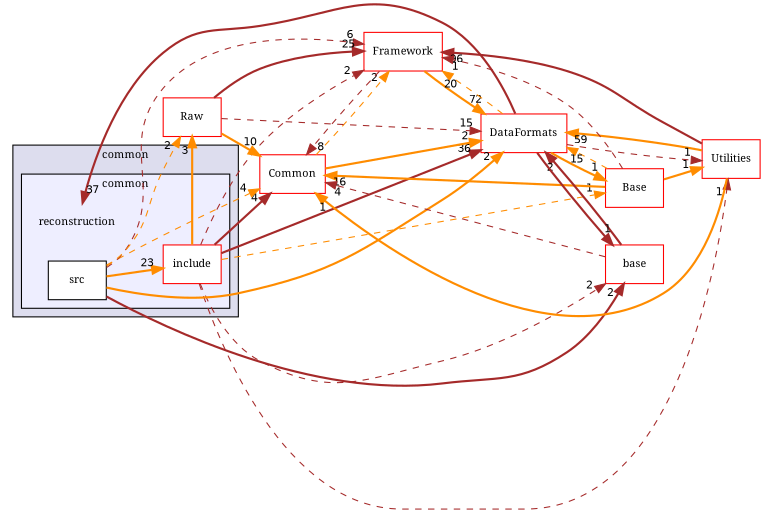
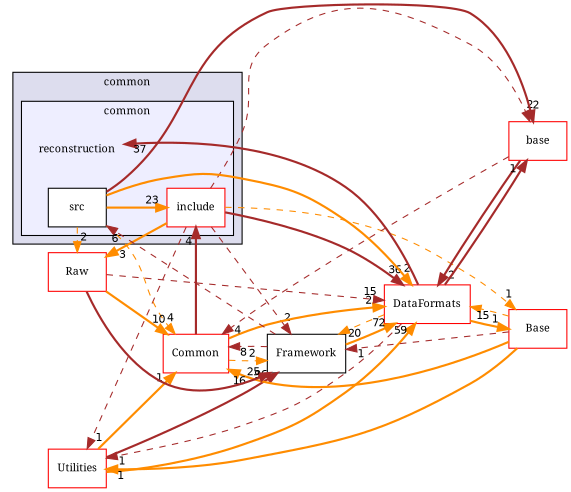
  digraph {
    compound=true
    fontname="Noto Serif"
    rankdir=LR
    node [fontname="Noto Serif" fontsize=10 shape=box color=red]
    edge [color=brown fontname="Noto Serif" headlabel=1 labeldistance=1.5 labelfontname=Helvetica labelfontsize=10 style=bold]
    n1 [label=reconstruction shape=plaintext color=""]
    n2 [fillcolor=white label=include style=filled]
    n3 [color=black fillcolor=white label=src style=filled]
    n4 [label=Common]
    n5 [label=Utilities]
    n6 [label=Base]
    n7 [label=base]
-   n8 [label=Framework]
+   n8 [color=black label=Framework]
    n9 [label=Raw]
    n10 [label=DataFormats]
    subgraph cluster_1 {
      bgcolor="#ddddee"
      fontsize=10
      label=common
      pencolor=black
      subgraph cluster_2 {
        bgcolor="#eeeeff"
        fontsize=10
        label=common
        pencolor=black
        n1
        n2
        n3
      }
    }
-   n2 -> n4 [headlabel=4]
+   n4 -> n2 [headlabel=4]
    n2 -> n5 [style=dashed]
    n2 -> n6 [color=darkorange style=dashed]
    n2 -> n7 [headlabel=2 style=dashed]
    n2 -> n8 [headlabel=2 style=dashed]
    n2 -> n9 [color=darkorange headlabel=3]
    n2 -> n10 [headlabel=36]
    n3 -> n2 [color=darkorange headlabel=23]
    n3 -> n4 [color=darkorange headlabel=4 style=dashed]
    n3 -> n7 [headlabel=2]
-   n3 -> n8 [headlabel=6 style=dashed]
+   n8 -> n3 [headlabel=6 style=dashed]
    n3 -> n9 [color=darkorange headlabel=2 style=dashed]
    n3 -> n10 [color=darkorange headlabel=2]
    n4 -> n8 [color=darkorange headlabel=2 style=dashed]
    n4 -> n10 [color=darkorange headlabel=2]
    n5 -> n4 [color=darkorange]
    n5 -> n8 [headlabel=96]
    n5 -> n10 [color=darkorange headlabel=59]
    n6 -> n4 [color=darkorange headlabel=16]
    n6 -> n5 [color=darkorange]
    n6 -> n8 [style=dashed]
    n6 -> n10 [color=darkorange headlabel=15 style=dashed]
    n7 -> n4 [headlabel=4 style=dashed]
    n7 -> n10 [headlabel=2]
    n8 -> n4 [headlabel=8 style=dashed]
    n8 -> n10 [color=darkorange headlabel=72]
    n9 -> n4 [color=darkorange headlabel=10]
    n9 -> n8 [headlabel=25]
    n9 -> n10 [headlabel=15 style=dashed]
    n10 -> n1 [headlabel=37]
    n10 -> n5 [style=dashed]
    n10 -> n6 [color=darkorange]
    n10 -> n7
    n10 -> n8 [color=darkorange headlabel=20 style=dashed]
  }
